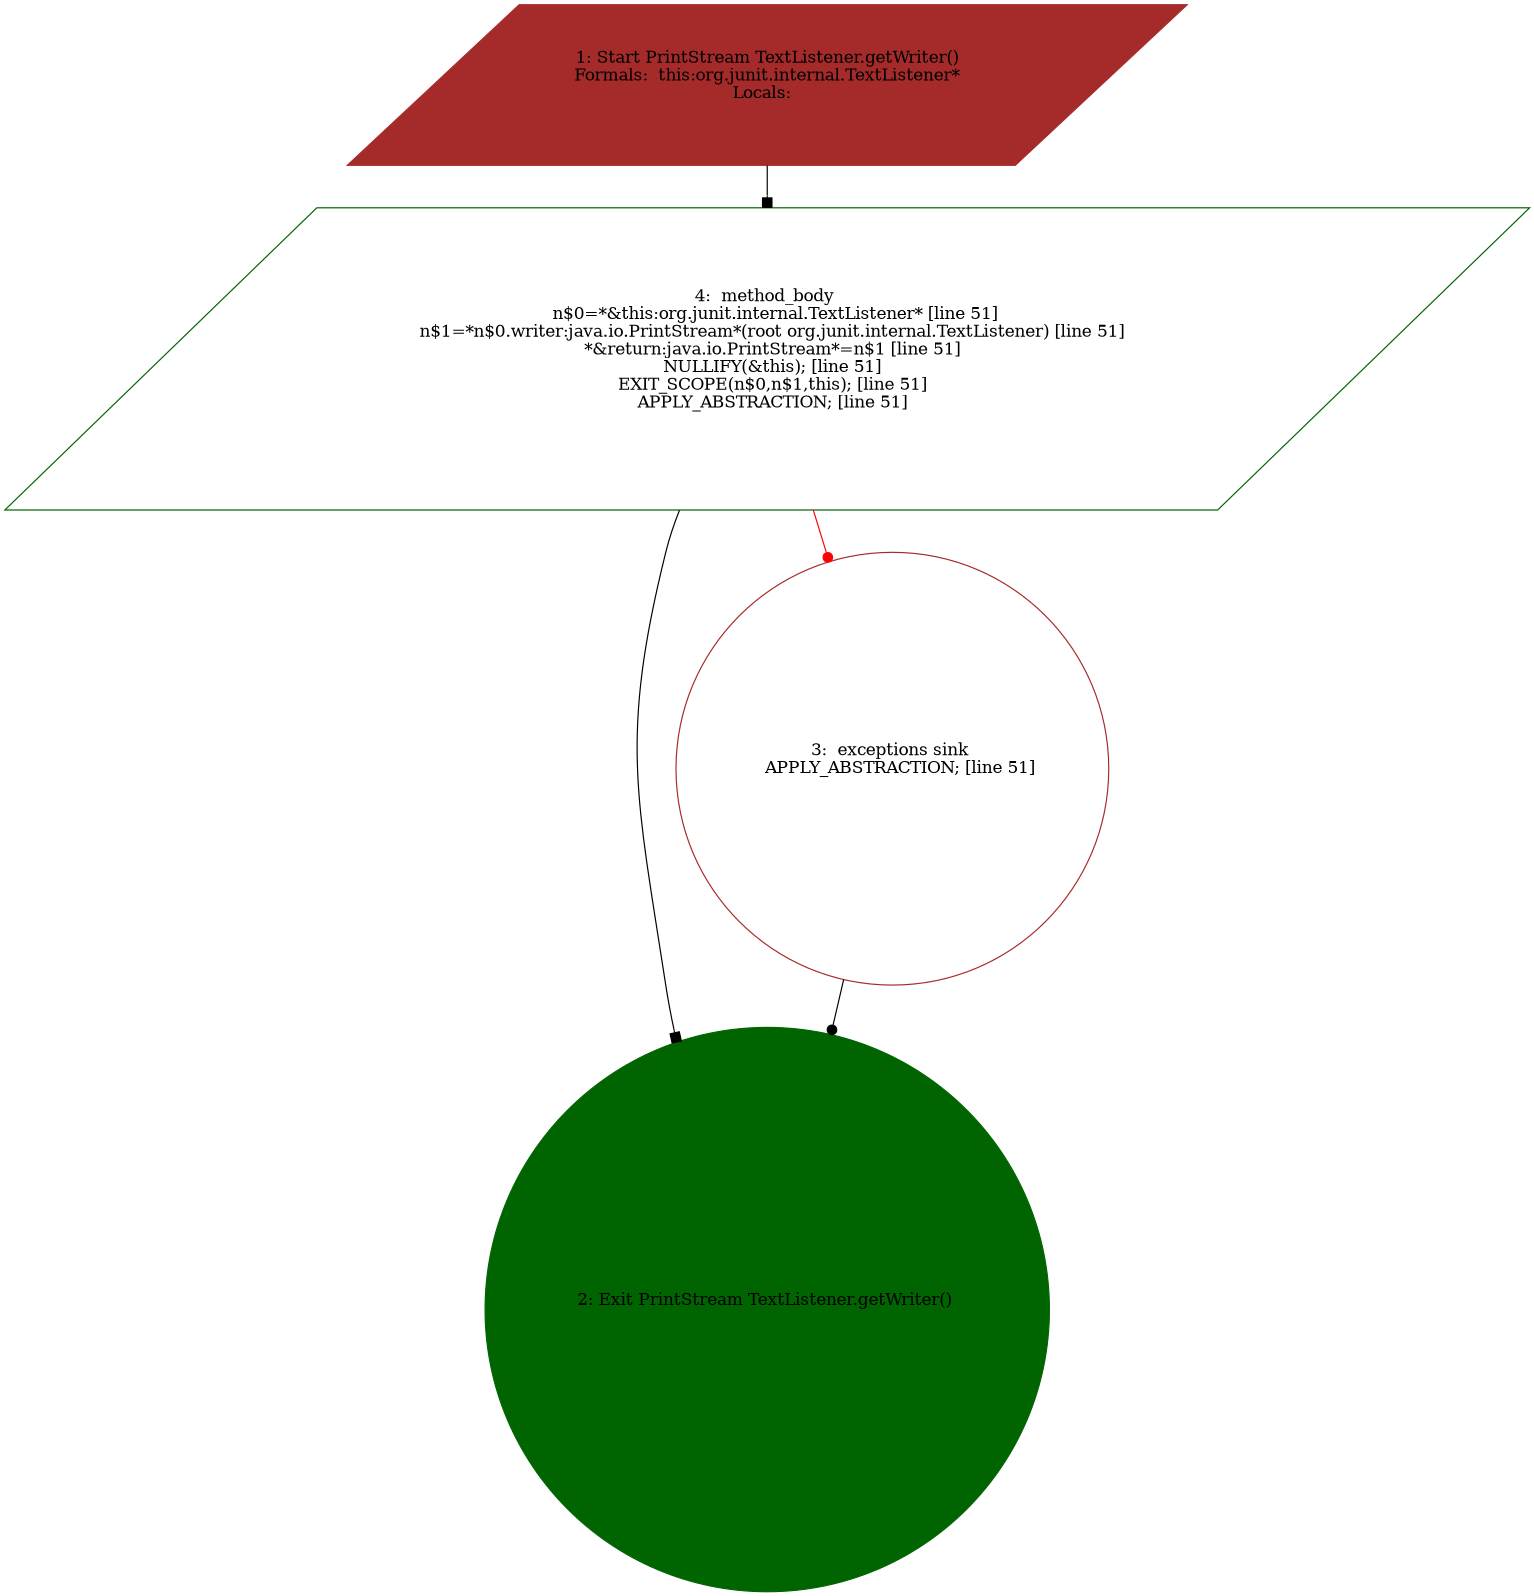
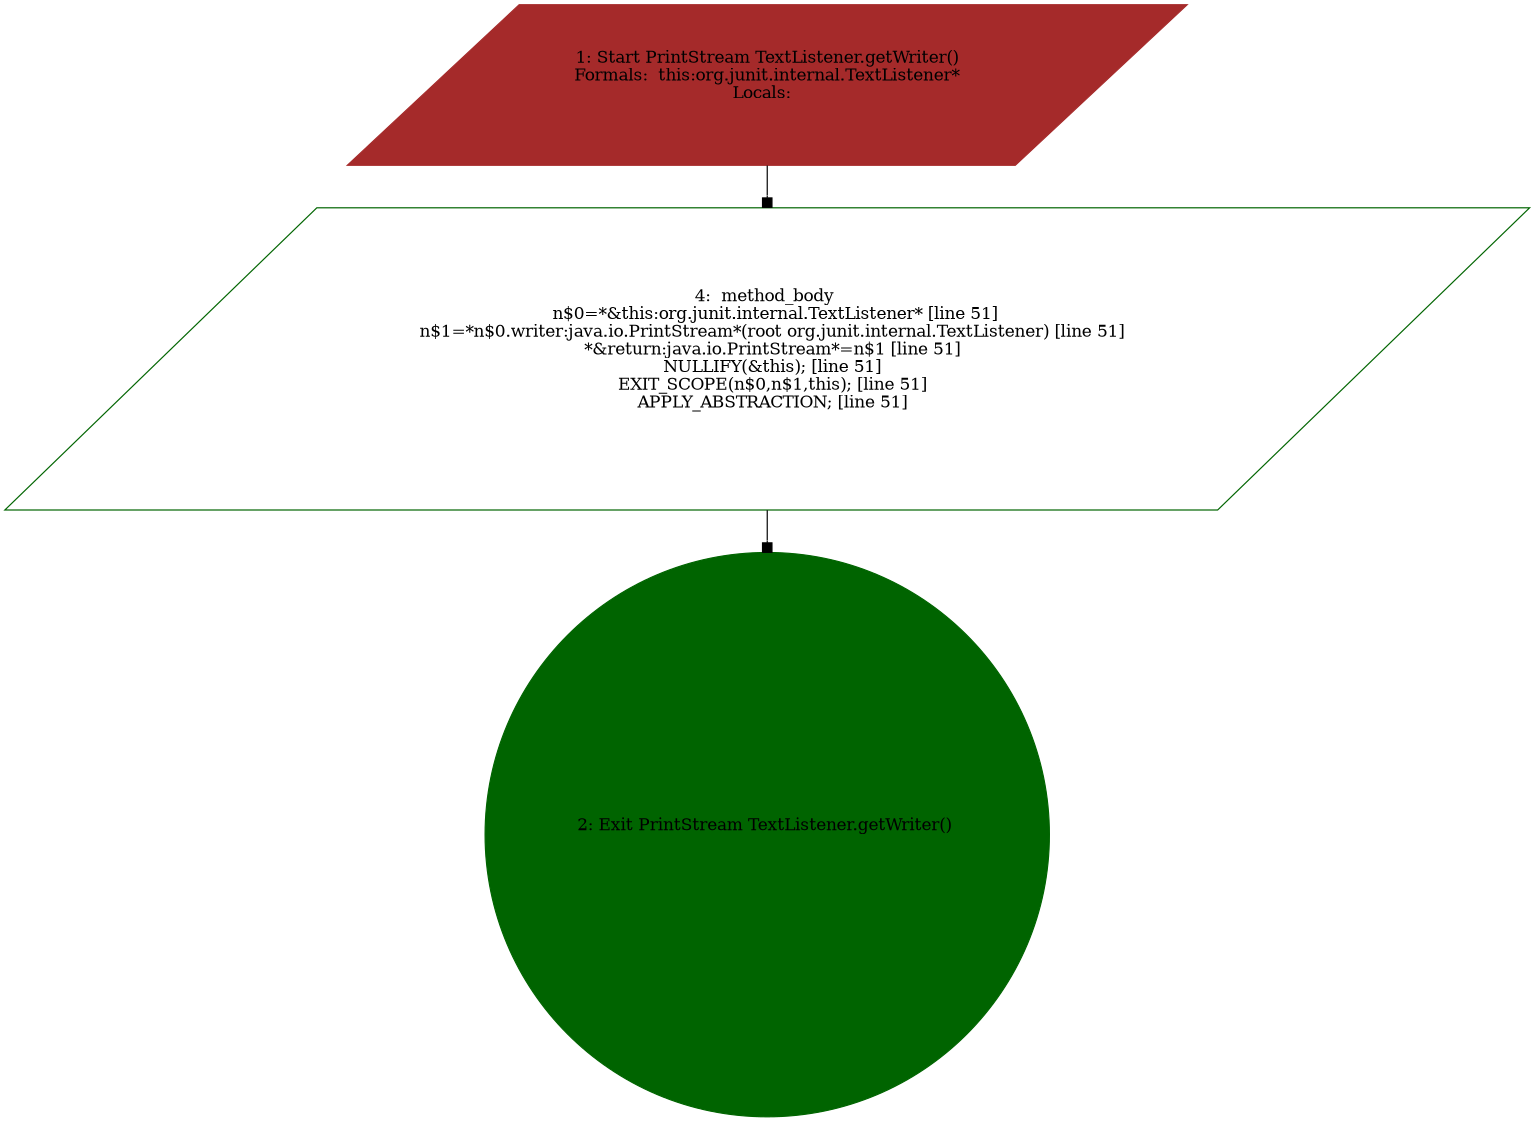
  digraph {
    node [color=brown shape=parallelogram]
    edge [arrowhead=box]
    n1 [label="1: Start PrintStream TextListener.getWriter()\nFormals:  this:org.junit.internal.TextListener*\nLocals:  \n  " style=filled]
    n2 [label="4:  method_body \n   n$0=*&this:org.junit.internal.TextListener* [line 51]\n  n$1=*n$0.writer:java.io.PrintStream*(root org.junit.internal.TextListener) [line 51]\n  *&return:java.io.PrintStream*=n$1 [line 51]\n  NULLIFY(&this); [line 51]\n  EXIT_SCOPE(n$0,n$1,this); [line 51]\n  APPLY_ABSTRACTION; [line 51]\n " color=darkgreen]
    n3 [color=darkgreen label="2: Exit PrintStream TextListener.getWriter() \n  " style=filled shape=circle]
-   n4 [label="3:  exceptions sink \n   APPLY_ABSTRACTION; [line 51]\n " shape=circle]
    n1 -> n2
    n2 -> n3
-   n2 -> n4 [color=red arrowhead=dot]
-   n4 -> n3 [arrowhead=dot]
  }
